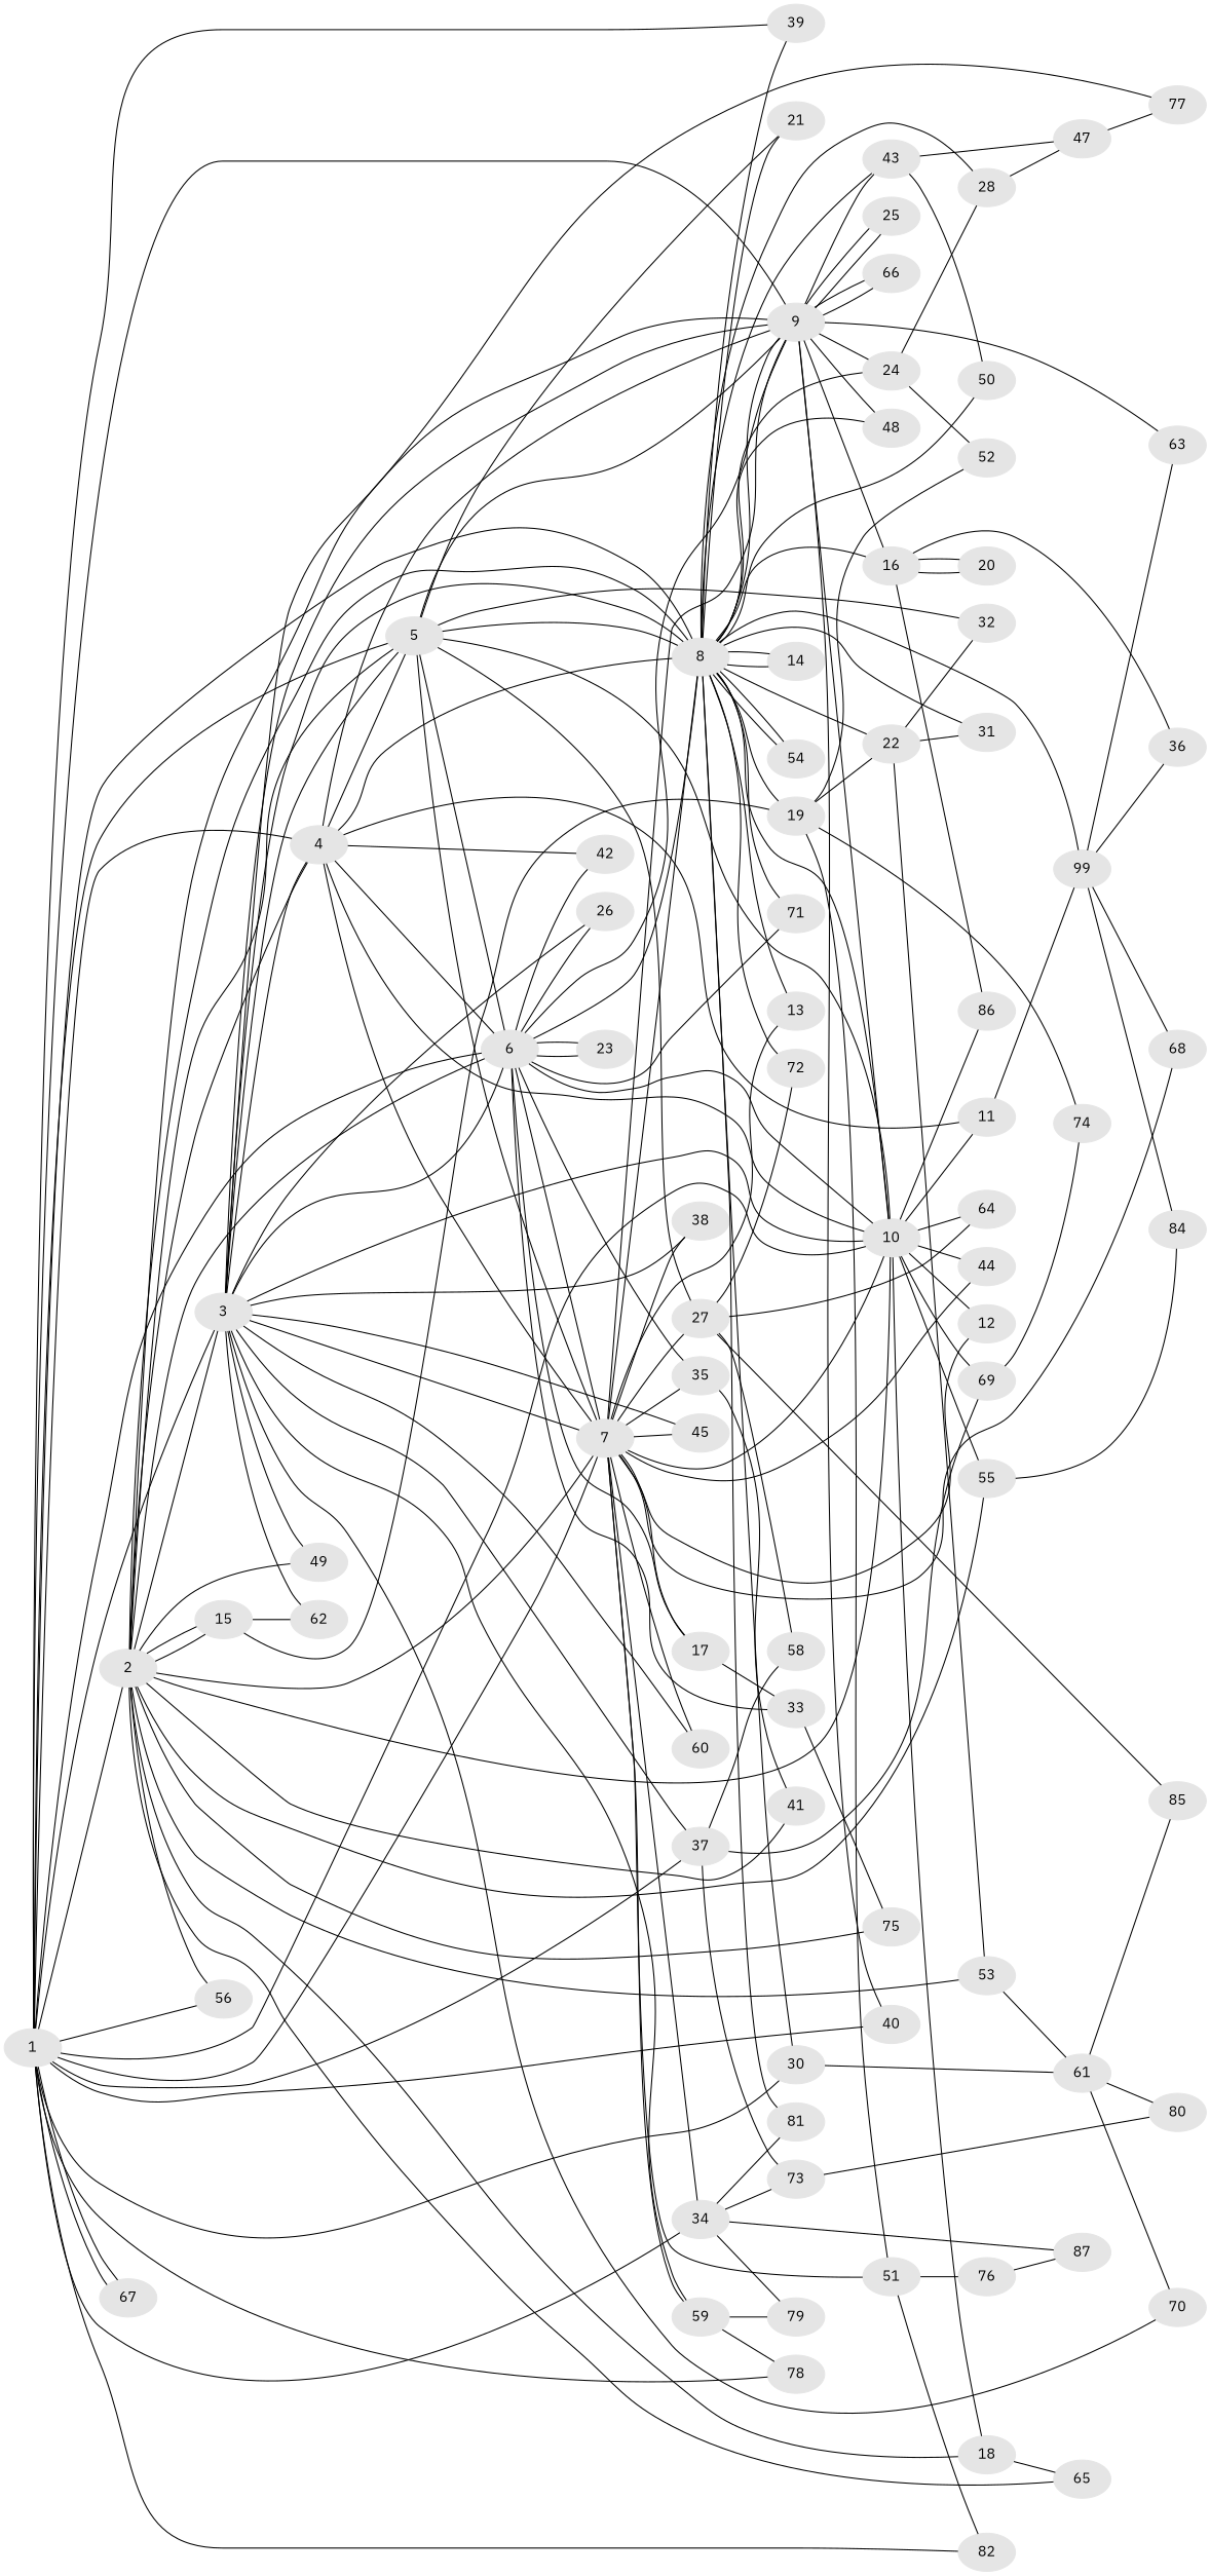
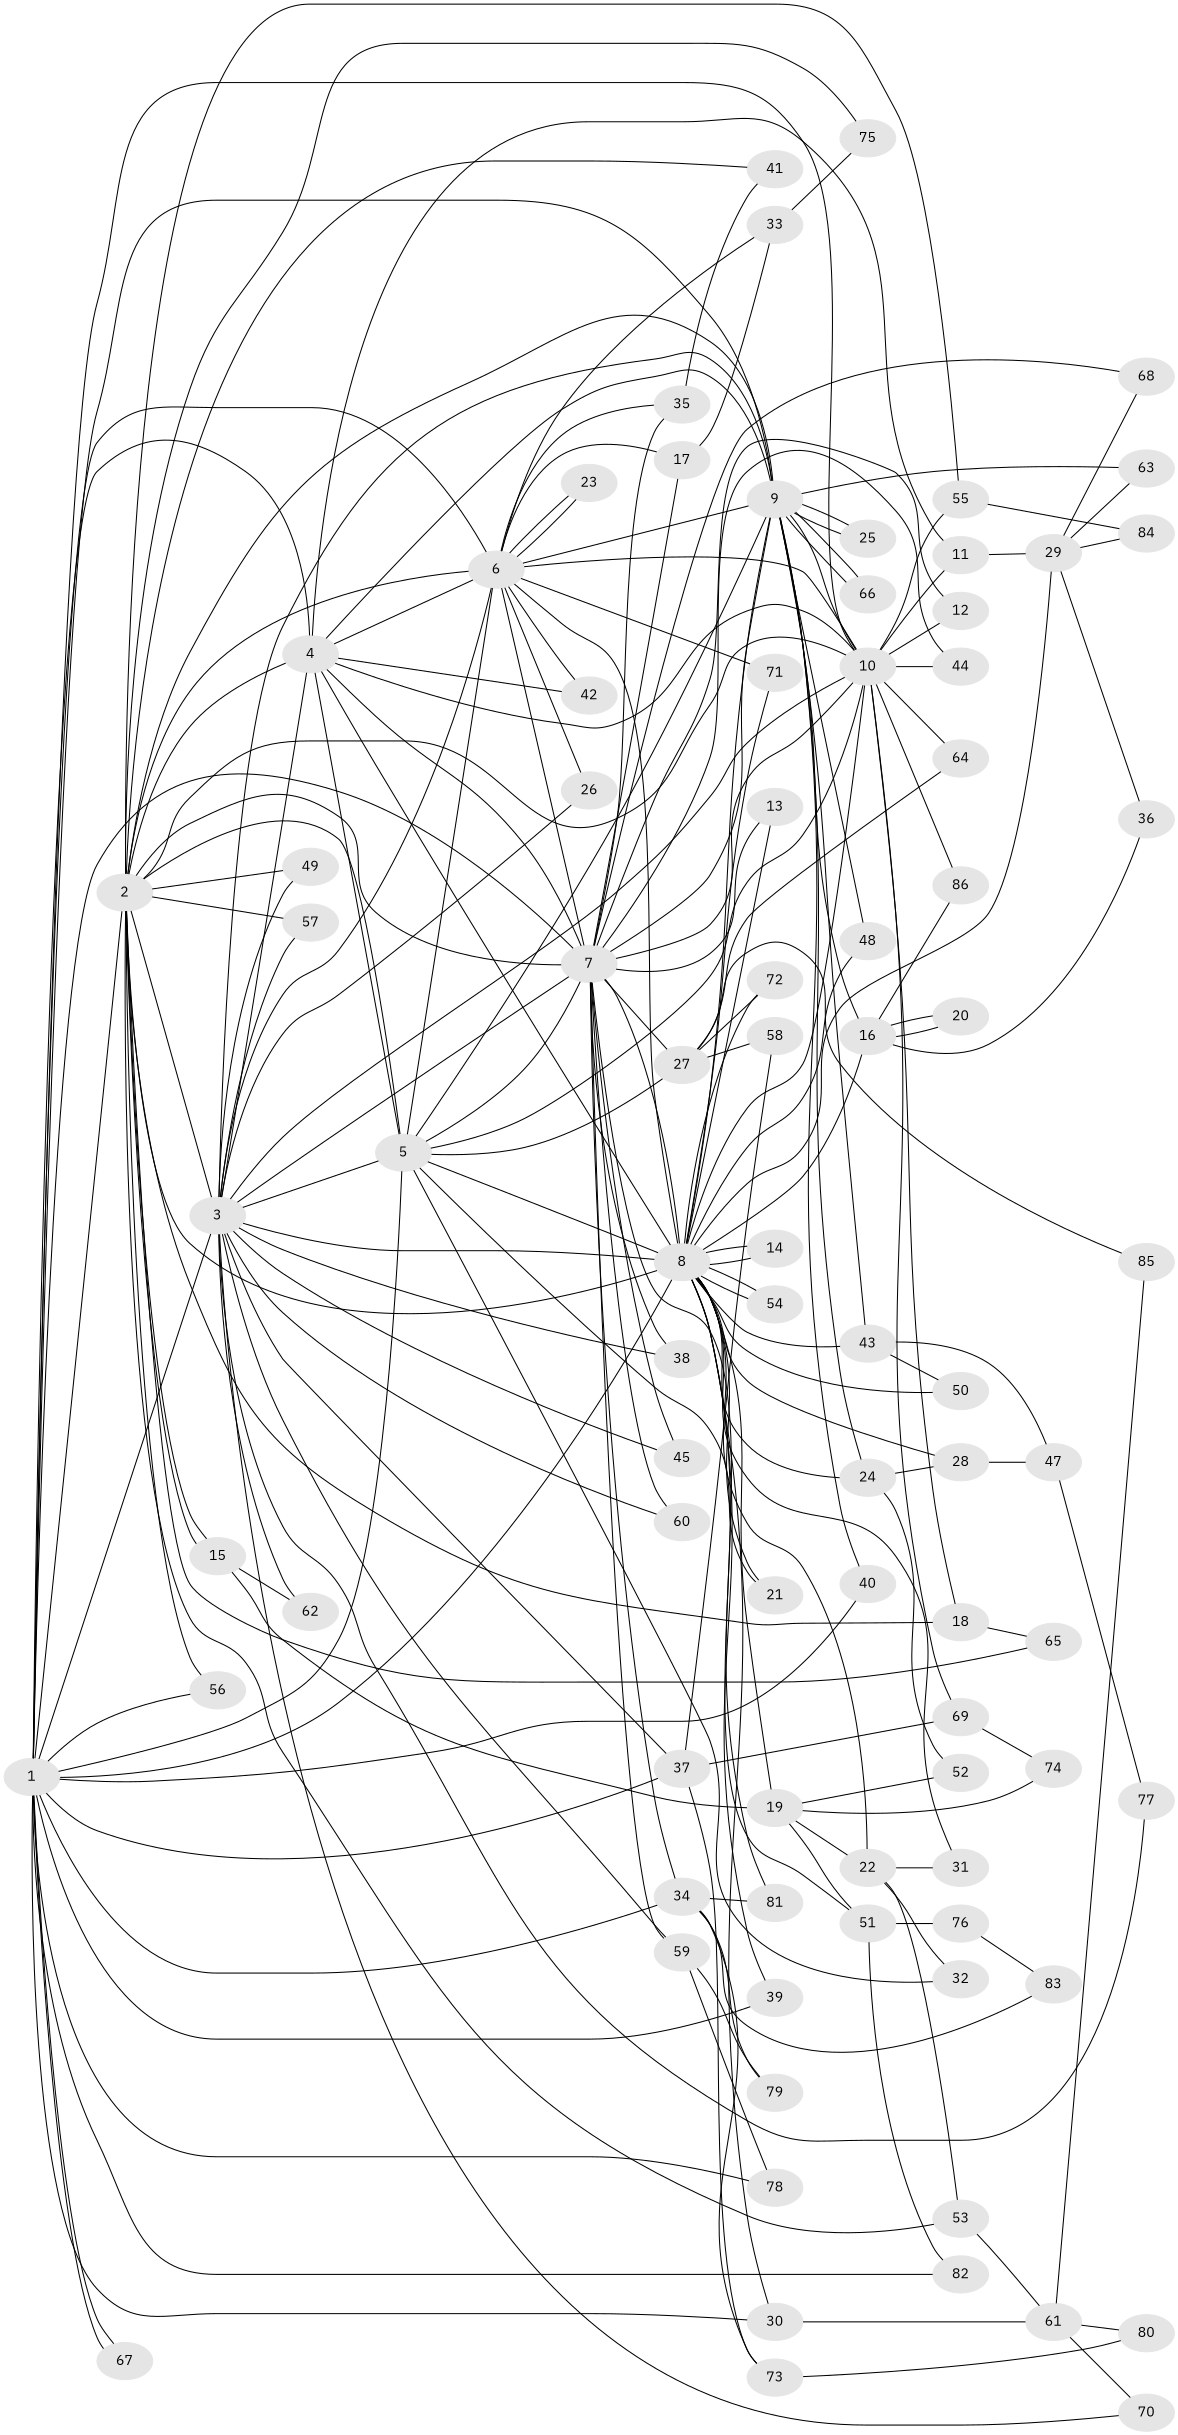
  graph {
    fontname="IBM Plex Sans"
    rankdir=LR
    node [color=gray90 fontname="IBM Plex Sans" style=filled]
    edge [fontname="IBM Plex Sans"]
    1
    2
    3
    4
    5
    6
    7
    8
    9
    10
    30
    34
    37
    39
    40
    56
    67
    78
    82
    15
    18
    41
    49
    53
    55
+   57
    65
    75
    26
    38
    45
    59
    60
    62
    70
    77
    11
    42
    21
    27
    32
    17
    23
    33
    35
    71
    12
    13
    44
    51
    68
    14
    16
    19
    22
    24
    28
-   29 [label=99]
+   29
    31
    43
    48
    50
    54
    72
    81
    25
    63
    66
    64
    69
    86
    61
    73
    79
-   83 [label=87]
+   83
    58
    84
    85
    76
    20
    36
    52
    74
    47
    80
    1 -- 2
    1 -- 3
    1 -- 4
    1 -- 5
    1 -- 6
    1 -- 7
    1 -- 8
    1 -- 9
    1 -- 10
    1 -- 30
    1 -- 34
    1 -- 37
    1 -- 39
    1 -- 40
    1 -- 56
    1 -- 67
    1 -- 67
    1 -- 78
    1 -- 82
    2 -- 3
    2 -- 4
    2 -- 5
    2 -- 6
    2 -- 7
    2 -- 8
    2 -- 9
    2 -- 10
    2 -- 56
    2 -- 15
    2 -- 15
    2 -- 18
    2 -- 41
    2 -- 49
    2 -- 53
    2 -- 55
+   2 -- 57
    2 -- 65
    2 -- 75
    3 -- 4
    3 -- 5
    3 -- 6
    3 -- 7
    3 -- 8
    3 -- 9
    3 -- 10
    3 -- 37
    3 -- 49
+   3 -- 57
    3 -- 26
    3 -- 38
    3 -- 45
    3 -- 59
    3 -- 60
    3 -- 62
    3 -- 70
    3 -- 77
    4 -- 5
    4 -- 6
    4 -- 7
    4 -- 8
    4 -- 9
    4 -- 10
    4 -- 11
    4 -- 42
    5 -- 6
    5 -- 7
    5 -- 8
    5 -- 9
    5 -- 10
    5 -- 21
    5 -- 27
    5 -- 32
    6 -- 7
    6 -- 8
    6 -- 9
    6 -- 10
    6 -- 26
    6 -- 42
    6 -- 17
    6 -- 23
    6 -- 23
    6 -- 33
    6 -- 35
    6 -- 71
    7 -- 8
    7 -- 9
    7 -- 10
    7 -- 34
    7 -- 38
    7 -- 45
    7 -- 59
    7 -- 60
    7 -- 27
    7 -- 17
    7 -- 35
    7 -- 12
    7 -- 13
    7 -- 44
    7 -- 51
    7 -- 68
    8 -- 9
    8 -- 10
    8 -- 30
    8 -- 39
    8 -- 21
    8 -- 71
    8 -- 13
    8 -- 14
    8 -- 14
    8 -- 16
    8 -- 19
    8 -- 22
    8 -- 24
    8 -- 28
    8 -- 29
    8 -- 31
    8 -- 43
    8 -- 48
    8 -- 50
    8 -- 54
    8 -- 54
    8 -- 72
    8 -- 81
    9 -- 10
    9 -- 40
    9 -- 16
    9 -- 24
    9 -- 43
    9 -- 48
    9 -- 25
    9 -- 25
    9 -- 63
    9 -- 66
    9 -- 66
    10 -- 18
    10 -- 55
    10 -- 11
    10 -- 12
    10 -- 44
    10 -- 64
    10 -- 69
    10 -- 86
    30 -- 61
    34 -- 81
    34 -- 73
    34 -- 79
    34 -- 83
    37 -- 69
    37 -- 73
    37 -- 58
    15 -- 62
    15 -- 19
    18 -- 65
    53 -- 61
    55 -- 84
    59 -- 78
    59 -- 79
    11 -- 29
    27 -- 72
    27 -- 64
    27 -- 58
    27 -- 85
    17 -- 33
    33 -- 75
    35 -- 41
    51 -- 82
    51 -- 76
    16 -- 86
    16 -- 20
    16 -- 20
    16 -- 36
    19 -- 51
    19 -- 22
    19 -- 52
    19 -- 74
    22 -- 53
    22 -- 32
    22 -- 31
    24 -- 28
    24 -- 52
    28 -- 47
    29 -- 68
    29 -- 63
    29 -- 84
    29 -- 36
    43 -- 50
    43 -- 47
    69 -- 74
    61 -- 70
    61 -- 85
    61 -- 80
    73 -- 80
    76 -- 83
    47 -- 77
  }
